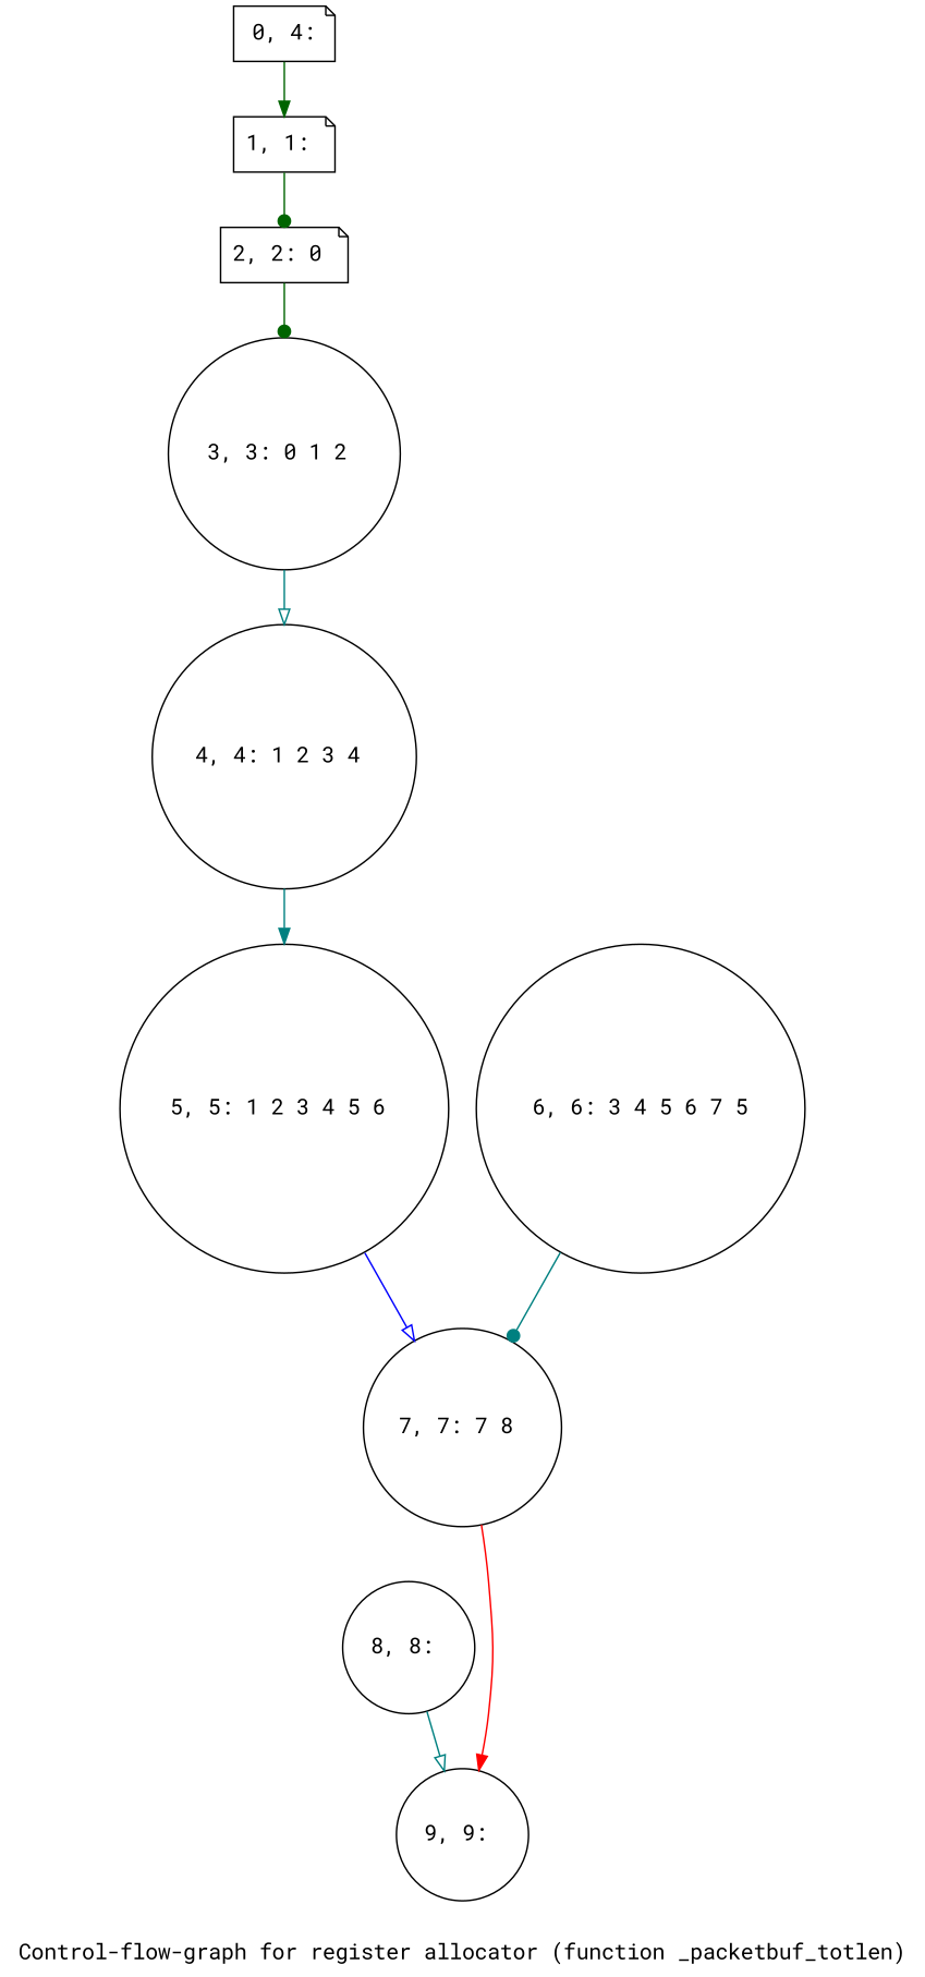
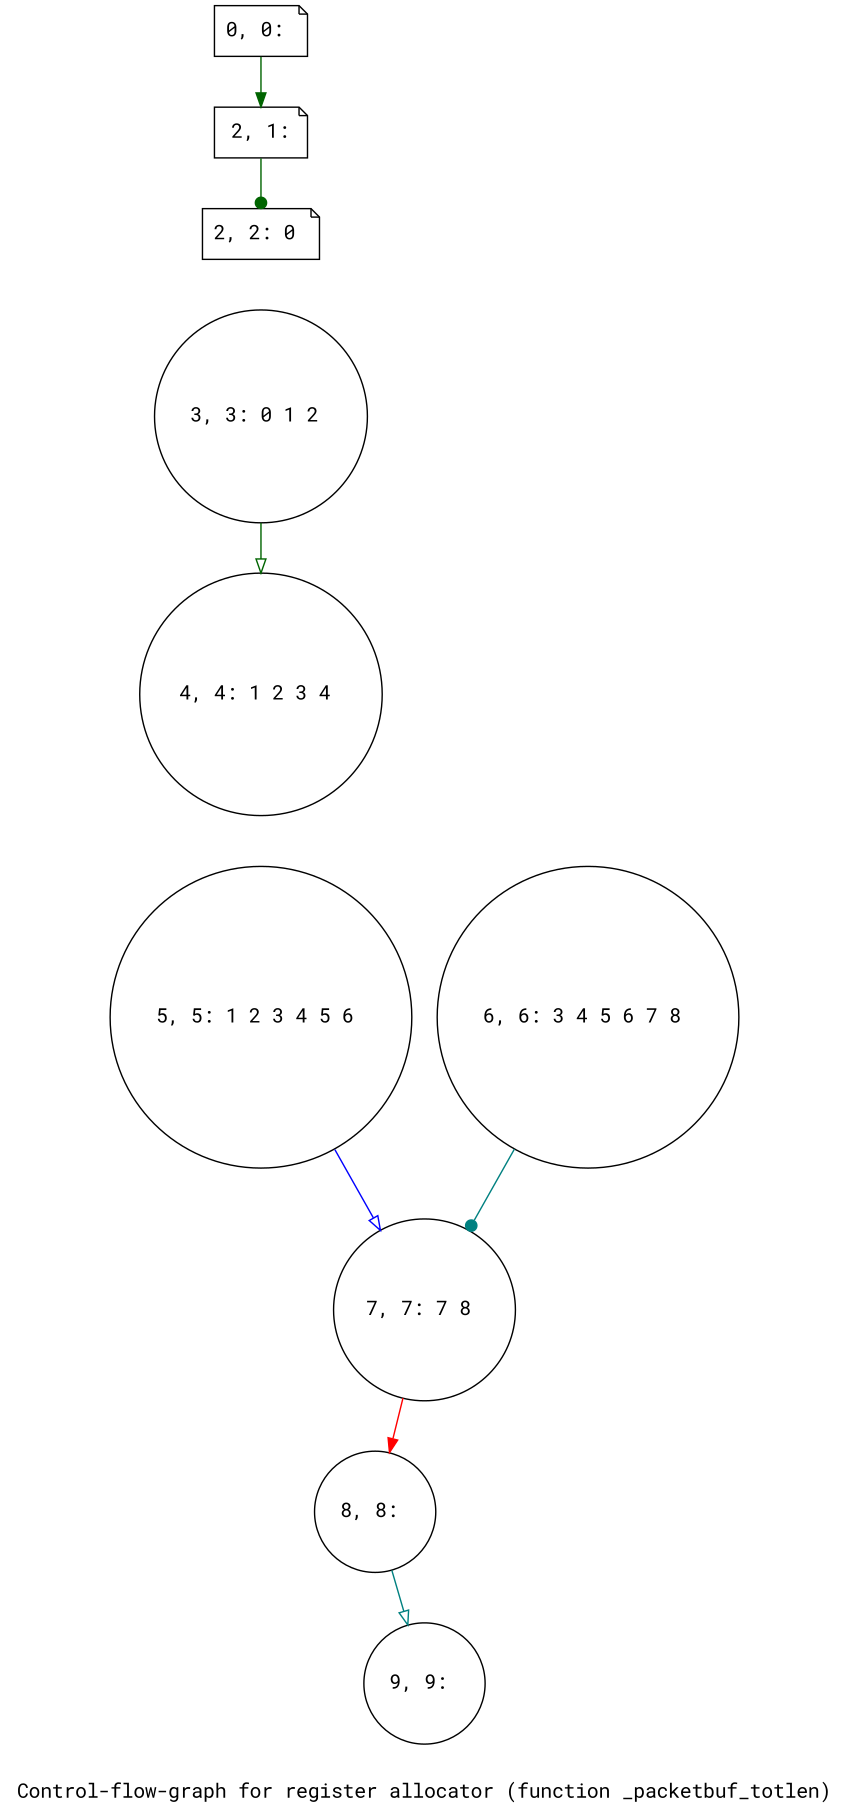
  digraph {
    fontname="Roboto Mono"
    label="Control-flow-graph for register allocator (function _packetbuf_totlen)"
    node [fontname="Roboto Mono" shape=circle]
    edge [arrowhead=normal color=darkgreen fontname="Roboto Mono"]
-   n1 [label="0, 4:" shape=note]
-   n2 [label="1, 1: " shape=note]
+   n1 [label="0, 0: " shape=note]
+   n2 [label="2, 1:" shape=note]
    n3 [label="2, 2: 0 " shape=note]
    n4 [label="3, 3: 0 1 2 "]
    n5 [label="4, 4: 1 2 3 4 "]
    n6 [label="5, 5: 1 2 3 4 5 6 "]
    n7 [label="7, 7: 7 8 "]
-   n8 [label="6, 6: 3 4 5 6 7 5"]
+   n8 [label="6, 6: 3 4 5 6 7 8 "]
    n9 [label="8, 8: "]
    n10 [label="9, 9: "]
    n1 -> n2
    n2 -> n3 [arrowhead=dot]
-   n3 -> n4 [arrowhead=dot]
-   n4 -> n5 [arrowhead=onormal color=teal]
-   n5 -> n6 [color=teal]
+   n4 -> n5 [arrowhead=onormal]
    n6 -> n7 [arrowhead=onormal color=blue]
-   n7 -> n10 [color=red]
+   n7 -> n9 [color=red]
    n8 -> n7 [arrowhead=dot color=teal]
    n9 -> n10 [arrowhead=onormal color=teal]
  }
